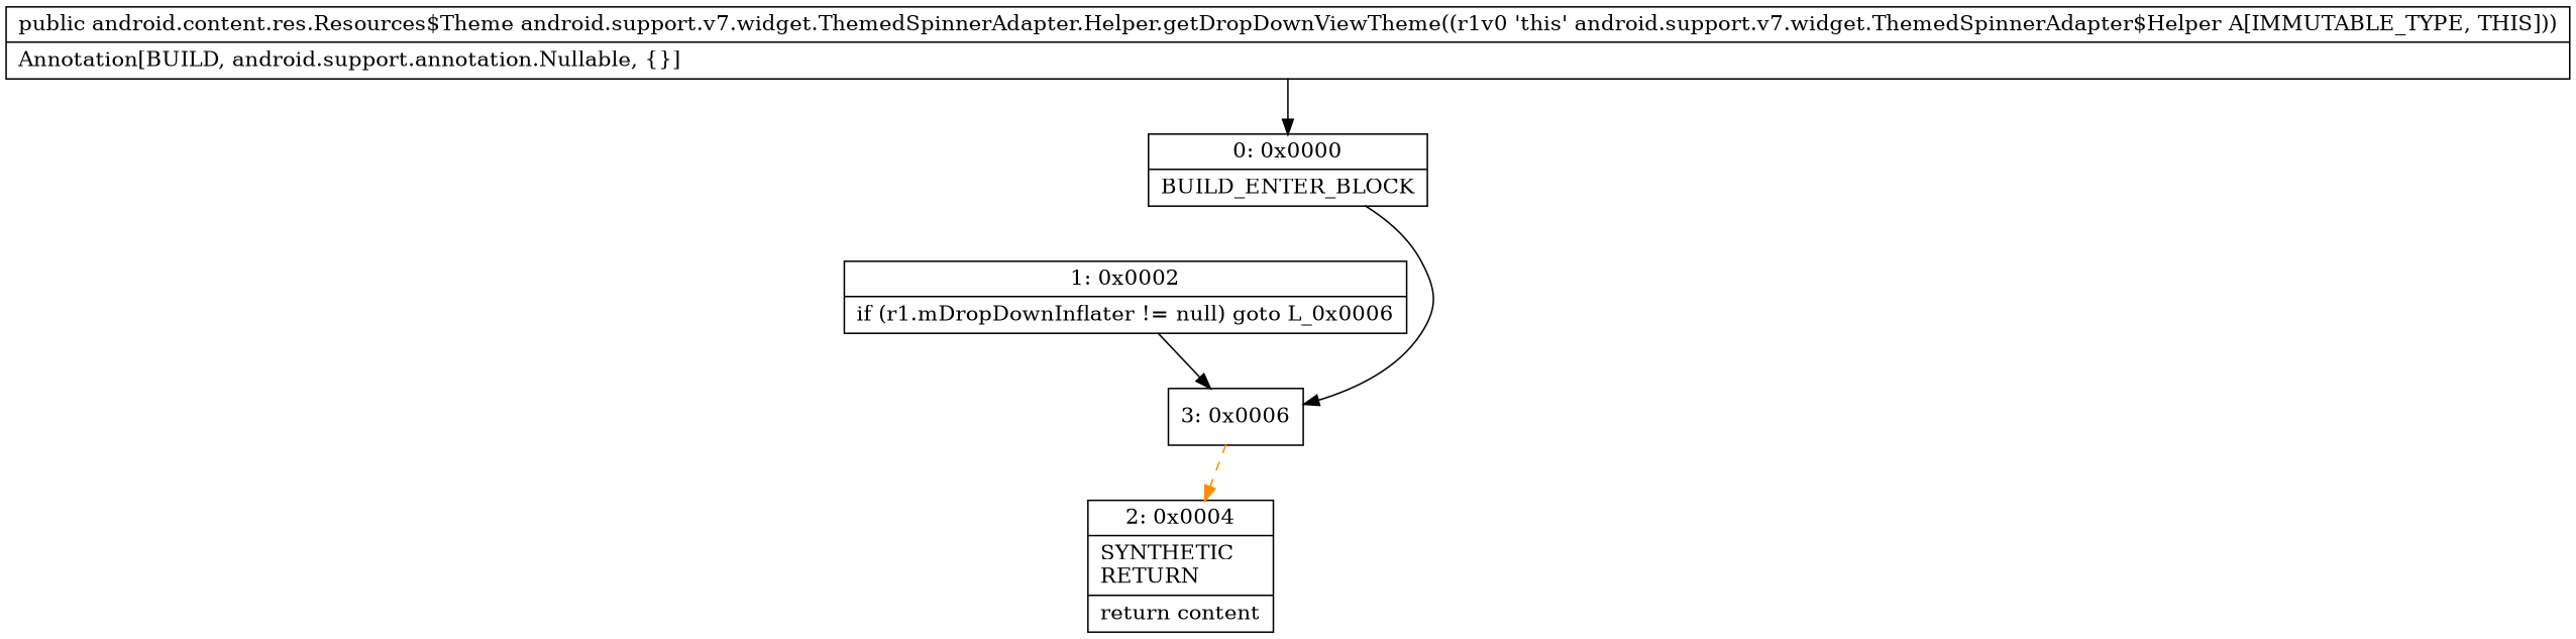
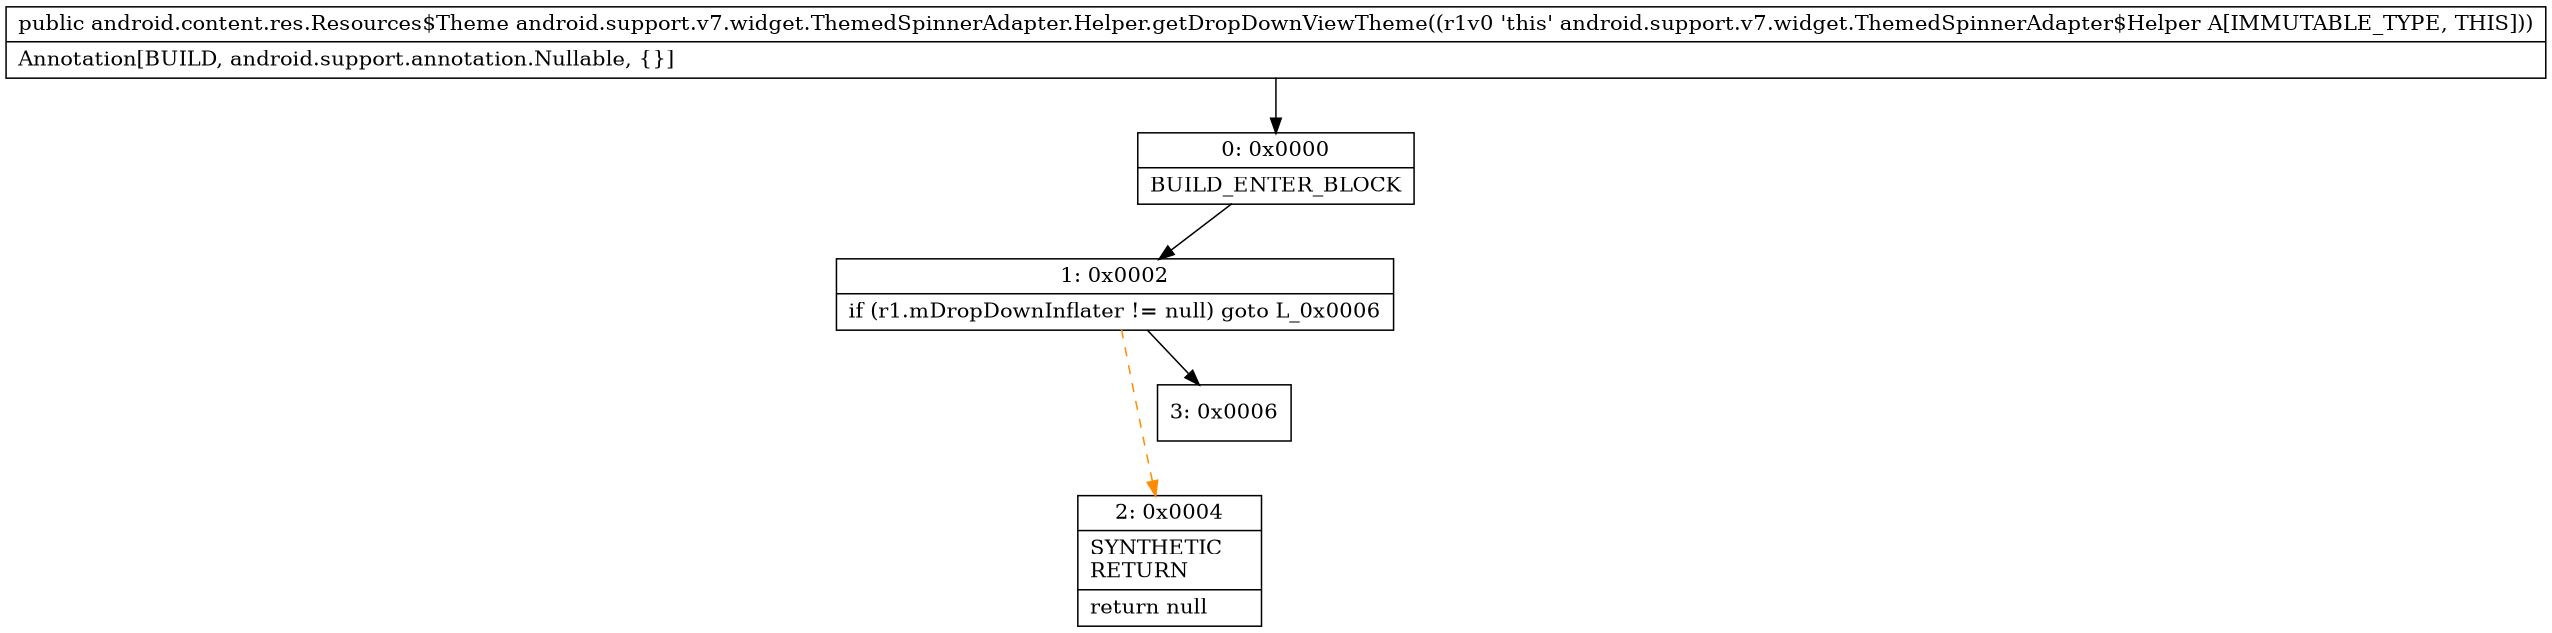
  digraph {
    node [shape=record]
    edge [color=black]
    n1 [label="{0\:\ 0x0000|BUILD_ENTER_BLOCK\l}"]
    n2 [label="{1\:\ 0x0002|if (r1.mDropDownInflater != null) goto L_0x0006\l}"]
-   n3 [label="{2\:\ 0x0004|SYNTHETIC\lRETURN\l|return content\l}"]
+   n3 [label="{2\:\ 0x0004|SYNTHETIC\lRETURN\l|return null\l}"]
    n4 [label="{3\:\ 0x0006}"]
    n5 [label="{public android.content.res.Resources$Theme android.support.v7.widget.ThemedSpinnerAdapter.Helper.getDropDownViewTheme((r1v0 'this' android.support.v7.widget.ThemedSpinnerAdapter$Helper A[IMMUTABLE_TYPE, THIS]))  | Annotation[BUILD, android.support.annotation.Nullable, \{\}]\l}"]
-   n1 -> n4
-   n4 -> n3 [color=darkorange style=dashed]
+   n1 -> n2
+   n2 -> n3 [color=darkorange style=dashed]
    n2 -> n4
    n5 -> n1
  }
